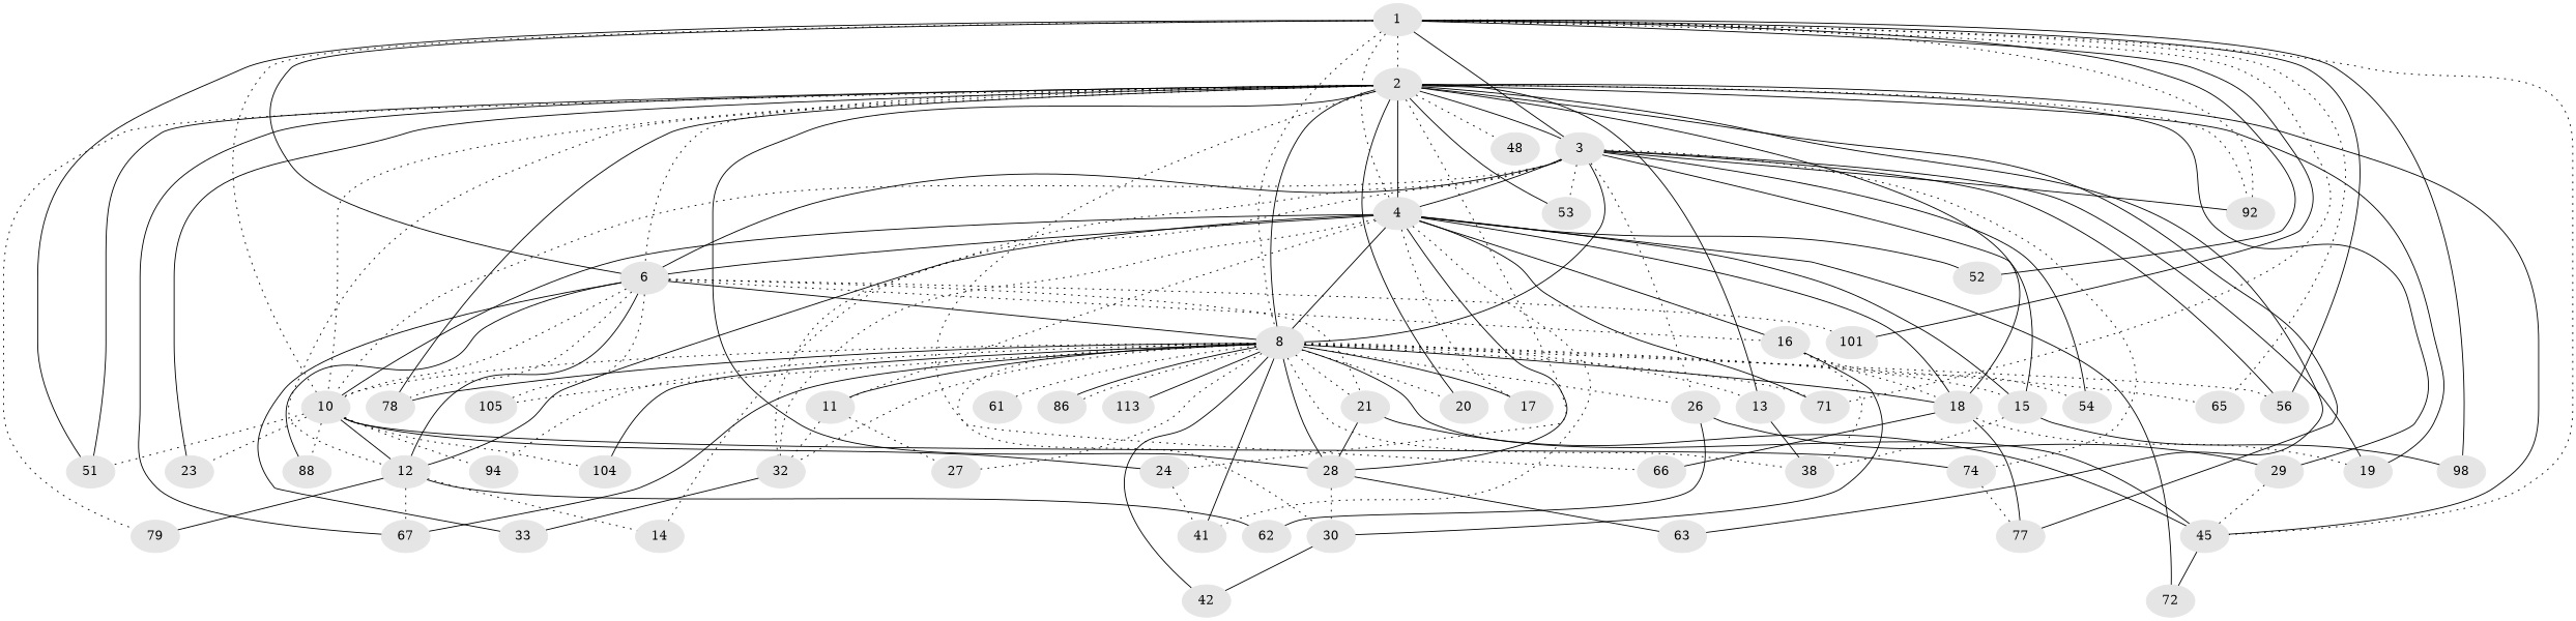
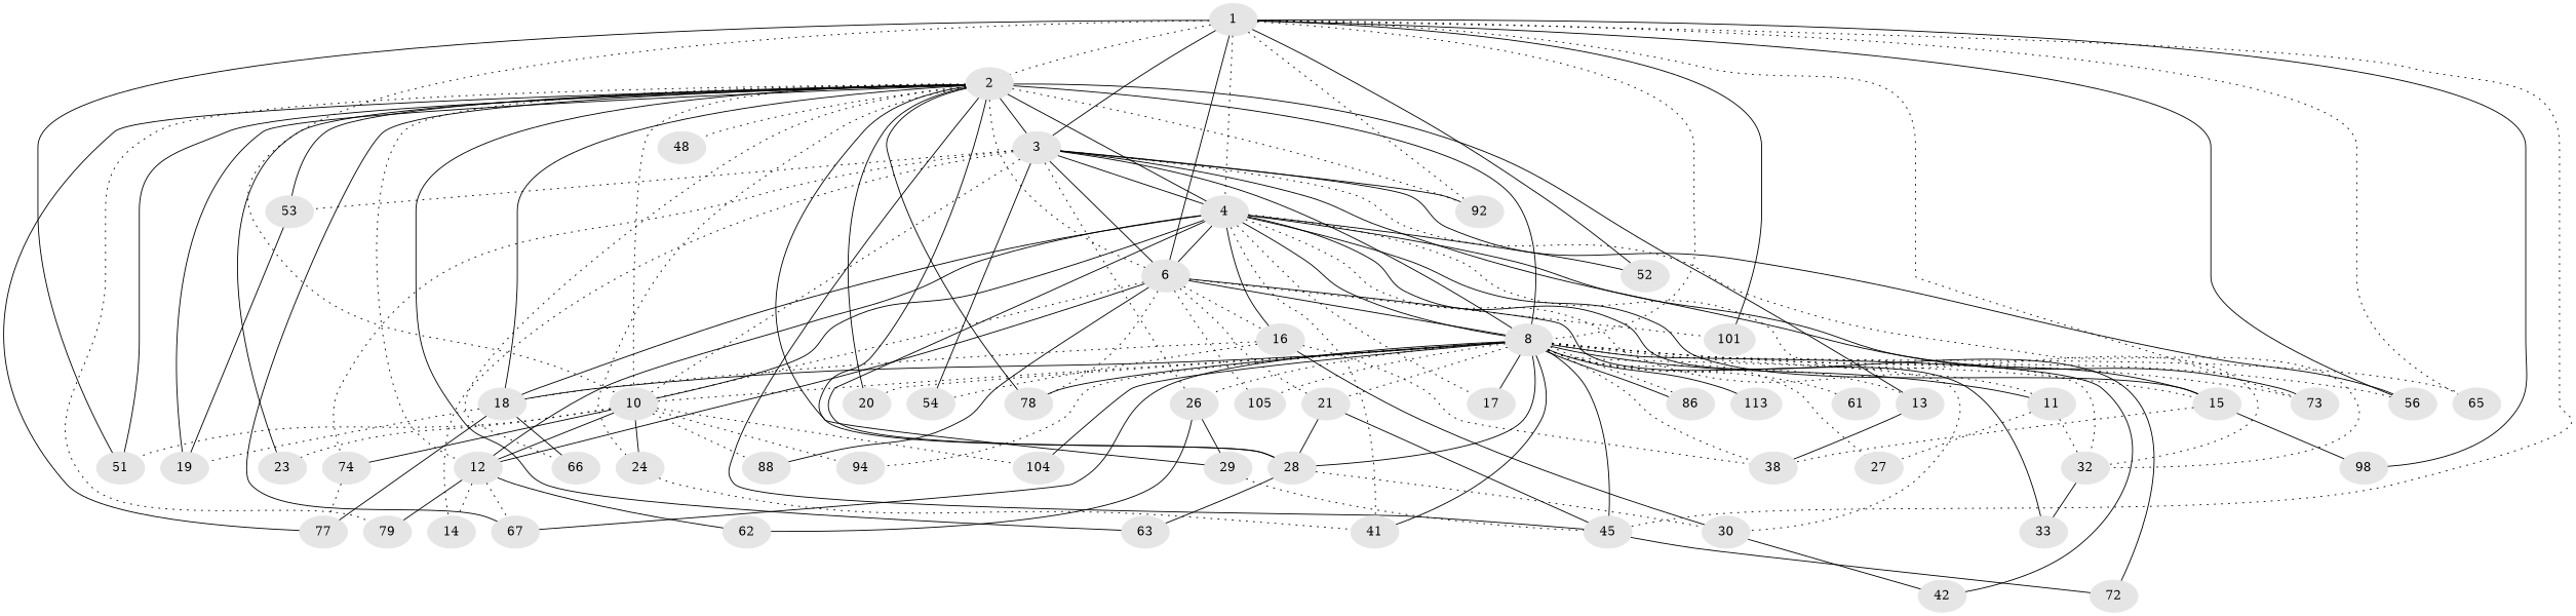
  graph {
    node [color=gray90 style=filled]
    edge [style=solid]
    2 [super="+96+114+7+36+34+5+46+64+25+22"]
    3 [super="+31"]
    4 [super="+87+39+60+103+91"]
    6
    8 [super="+9+76"]
    10
    45 [super="+110+47+70"]
    51 [super="+99+100"]
    92 [super="+97"]
    12 [super="+95+35+75"]
    13 [super="+81"]
    18
    19 [super="+49"]
    20
    23
    24
    28 [super="+59+80"]
    29
    48
    53
    63
    66
    67
    77
    78 [super="+116"]
    79
    1
    52
    56 [super="+58"]
    65
-   71 [super="+115"]
+   71 [super="+115" label=73]
    98
    101
    14
    15 [super="+44"]
    26
    32 [super="+37"]
    54
    74
    11
    16 [super="+40"]
    17
    41 [super="+55"]
    72
    21 [super="+57"]
    33
    n47 [label=88]
    105
    27
    30
    38 [super="+85"]
    42
    61
    86
    94
    104
    113
    62
    2 -- 3 [weight=5]
    2 -- 4 [weight=7]
    2 -- 6 [style=dotted weight=4]
    2 -- 8 [weight=12]
    2 -- 10 [style=dotted weight=4]
    2 -- 45
    2 -- 51 [weight=2]
    2 -- 92 [style=dotted]
    2 -- 12 [style=dotted weight=2]
    2 -- 13
    2 -- 18
    2 -- 19
    2 -- 20
    2 -- 23
    2 -- 24 [style=dotted]
    2 -- 28
    2 -- 29 [weight=2]
    2 -- 48 [style=dotted]
    2 -- 53
    2 -- 63
    2 -- 66 [style=dotted]
    2 -- 67
    2 -- 77
    2 -- 78
    2 -- 79 [style=dotted]
    3 -- 4
    3 -- 6
    3 -- 8 [weight=2]
    3 -- 10 [style=dotted]
    3 -- 92
-   3 -- 19
+   53 -- 19
    3 -- 53 [style=dotted]
    3 -- 56
    3 -- 14 [style=dotted]
    3 -- 15
    3 -- 26 [style=dotted]
    3 -- 32 [style=dotted]
    3 -- 54
    3 -- 74 [style=dotted]
    4 -- 6 [weight=2]
    4 -- 8 [weight=3]
    4 -- 10 [weight=2]
    4 -- 12
    4 -- 18
    4 -- 28
    4 -- 52
    4 -- 71
    4 -- 15
    4 -- 32 [style=dotted]
    4 -- 11 [style=dotted]
    4 -- 16
    4 -- 17 [style=dotted]
    4 -- 41 [style=dotted]
    4 -- 72
    6 -- 8 [weight=2]
    6 -- 10 [style=dotted]
    6 -- 12
    6 -- 78 [style=dotted]
    6 -- 101 [style=dotted]
    6 -- 16 [style=dotted]
    6 -- 21 [style=dotted]
    6 -- 33
    6 -- n47
    6 -- 105 [style=dotted]
    8 -- 10 [style=dotted weight=2]
    8 -- 45 [weight=2]
    8 -- 13 [style=dotted]
    8 -- 18
    8 -- 20 [style=dotted]
    8 -- 28 [weight=2]
    8 -- 67
    8 -- 78
    8 -- 56 [style=dotted weight=2]
    8 -- 65 [style=dotted]
    8 -- 71 [style=dotted]
    8 -- 15 [style=dotted]
    8 -- 26 [style=dotted]
    8 -- 32 [style=dotted]
    8 -- 11
    8 -- 17
    8 -- 41
    8 -- 21 [style=dotted weight=2]
    8 -- 105 [style=dotted]
    8 -- 27 [style=dotted]
    8 -- 30 [style=dotted]
    8 -- 38 [style=dotted]
    8 -- 42
    8 -- 61 [style=dotted]
    8 -- 86
    8 -- 86 [style=dotted]
    8 -- 94 [style=dotted]
    8 -- 104
    8 -- 113 [weight=2]
    10 -- 51 [style=dotted]
    10 -- 12
    10 -- 23 [style=dotted]
    10 -- 24
    10 -- 74
    10 -- n47 [style=dotted]
    10 -- 94 [style=dotted]
    10 -- 104 [style=dotted]
    45 -- 72
    12 -- 67 [style=dotted]
    12 -- 79
    12 -- 14 [style=dotted]
    12 -- 62
    13 -- 38
    18 -- 19 [style=dotted]
    18 -- 66
    18 -- 77
    24 -- 41 [style=dotted]
    28 -- 63
    28 -- 30 [style=dotted]
    29 -- 45 [style=dotted]
    1 -- 2 [style=dotted weight=3]
    1 -- 3
    1 -- 4 [style=dotted weight=4]
    1 -- 6
    1 -- 8 [style=dotted weight=2]
    1 -- 10 [style=dotted]
    1 -- 45 [style=dotted]
    1 -- 51
    1 -- 92 [style=dotted]
    1 -- 52
    1 -- 56
    1 -- 65 [style=dotted]
    1 -- 71 [style=dotted]
    1 -- 98
    1 -- 101
    15 -- 98
    15 -- 38 [style=dotted]
    26 -- 29
    26 -- 62
    32 -- 33
    74 -- 77 [style=dotted]
    11 -- 32 [style=dotted]
    11 -- 27 [style=dotted]
    16 -- 18 [style=dotted]
    16 -- 54 [style=dotted]
    16 -- 30
    16 -- 38 [style=dotted]
    21 -- 45
    21 -- 28
    30 -- 42
  }
